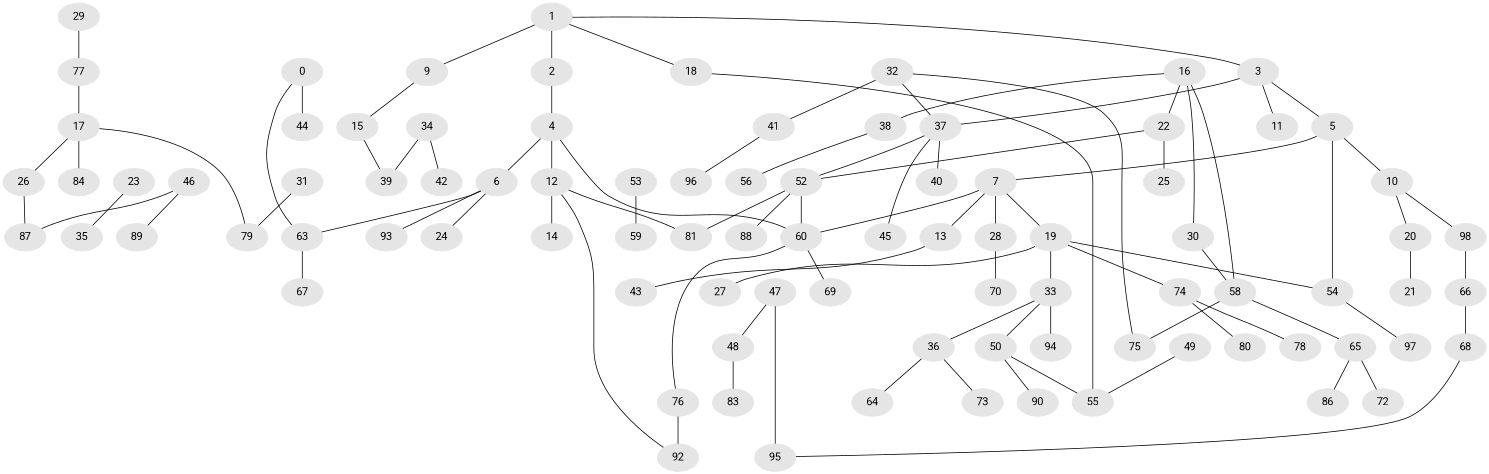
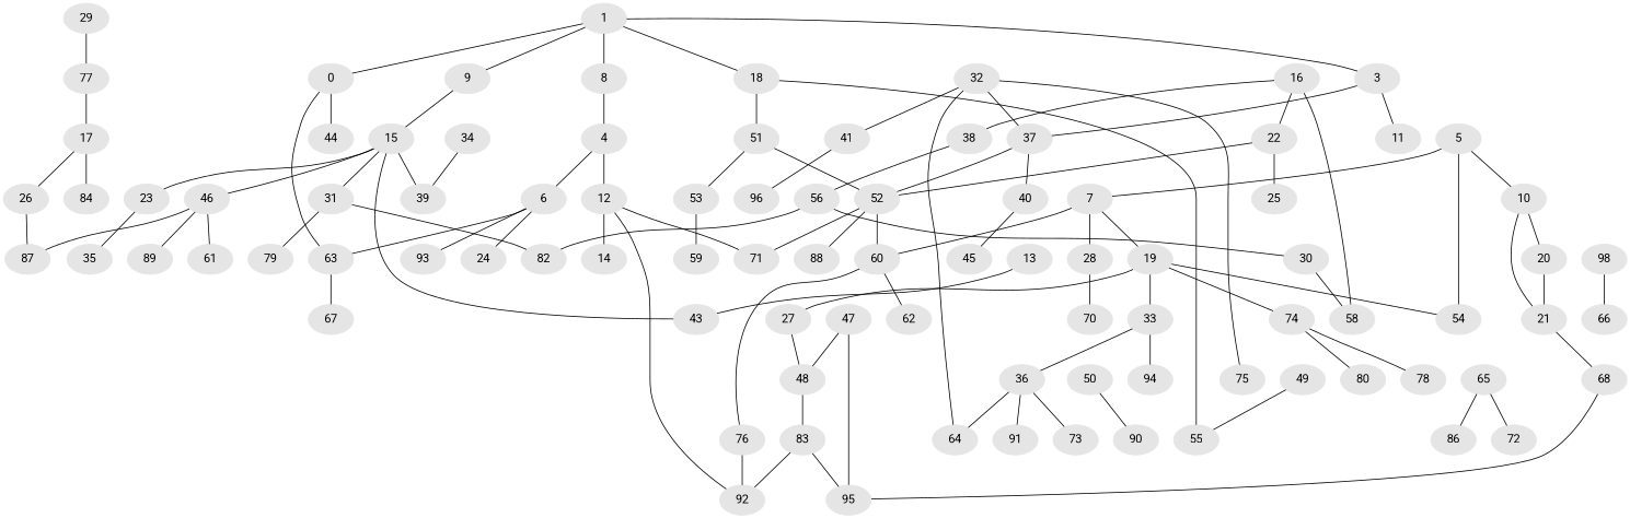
  graph {
    fontname=Roboto
    node [color=gray90 fontname=Roboto style=filled]
    edge [fontname=Roboto]
    1
-   2
+   2 [label=8]
    3
    n4 [label=0]
    9
    18
    4
    5
    11
    37
    63
    44
    15
+   51
    55
    6
    12
    60
    7
    10
    54
    52
    40
    45
    24
    93
    14
-   71 [label=81]
+   71
    92
    34
    39
-   42
-   62 [label=69]
+   62
    76
    13
    19
    28
    20
    98
-   97
    67
    43
    27
    33
    74
    70
    23
    31
    46
    16
    22
    30
    38
    58
    21
    66
    29
    77
    47
    48
    95
    68
    35
    79
+   82
    87
+   61
    89
    17
    26
    84
    25
    56
    75
    65
    53
    36
    50
    94
    78
    80
    88
    83
    32
    41
    64
    49
    96
    73
+   91
    90
    59
    86
    72
    1 -- 2
    1 -- 3
+   1 -- n4
    1 -- 9
    1 -- 18
    2 -- 4
-   3 -- 5
    3 -- 11
    3 -- 37
    n4 -- 63
    n4 -- 44
    9 -- 15
+   18 -- 51
    18 -- 55
    4 -- 6
    4 -- 12
-   4 -- 60
    5 -- 7
    5 -- 10
    5 -- 54
    37 -- 52
    37 -- 40
-   37 -- 45
+   40 -- 45
    63 -- 67
    15 -- 39
+   15 -- 43
+   15 -- 23
+   15 -- 31
+   15 -- 46
+   51 -- 52
+   51 -- 53
    6 -- 63
    6 -- 24
    6 -- 93
    12 -- 14
    12 -- 71
    12 -- 92
    60 -- 62
    60 -- 76
    7 -- 60
-   7 -- 13
    7 -- 19
    7 -- 28
    10 -- 20
-   10 -- 98
-   54 -- 97
+   10 -- 21
    52 -- 60
    52 -- 71
    52 -- 88
    34 -- 39
-   34 -- 42
    76 -- 92
    13 -- 43
    19 -- 54
    19 -- 27
    19 -- 33
    19 -- 74
    28 -- 70
    20 -- 21
    98 -- 66
+   27 -- 48
    33 -- 36
-   33 -- 50
    33 -- 94
    74 -- 78
    74 -- 80
    23 -- 35
    31 -- 79
+   31 -- 82
    46 -- 87
+   46 -- 61
    46 -- 89
    16 -- 22
-   16 -- 30
+   56 -- 30
    16 -- 38
    16 -- 58
    22 -- 52
    22 -- 25
    30 -- 58
    38 -- 56
-   58 -- 75
-   58 -- 65
-   66 -- 68
+   21 -- 68
    29 -- 77
    77 -- 17
    47 -- 48
    47 -- 95
    48 -- 83
    68 -- 95
-   17 -- 79
    17 -- 26
    17 -- 84
    26 -- 87
+   56 -- 82
    65 -- 86
    65 -- 72
    53 -- 59
    36 -- 64
    36 -- 73
-   50 -- 55
+   36 -- 91
    50 -- 90
+   83 -- 92
+   83 -- 95
    32 -- 37
    32 -- 75
    32 -- 41
+   32 -- 64
    41 -- 96
    49 -- 55
  }
